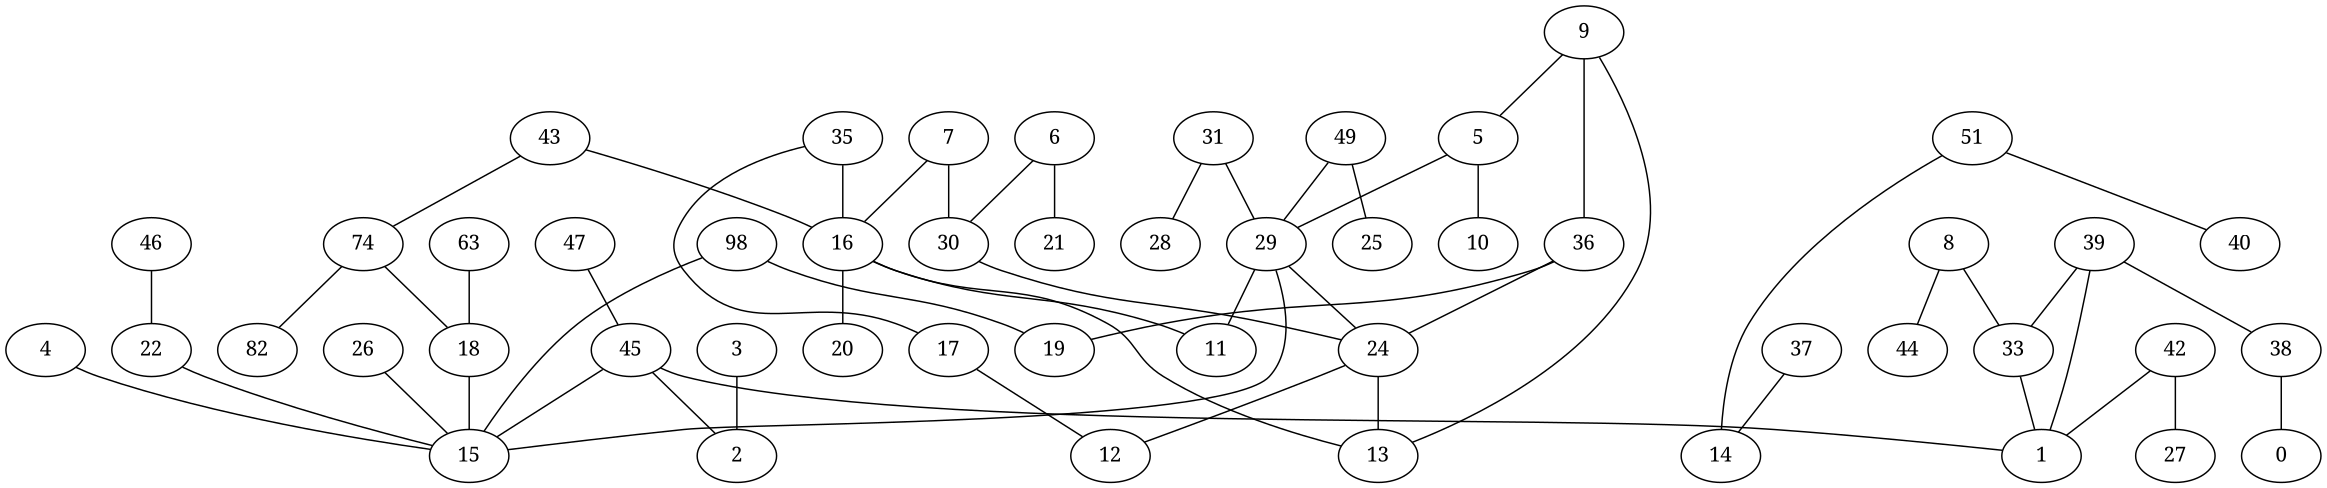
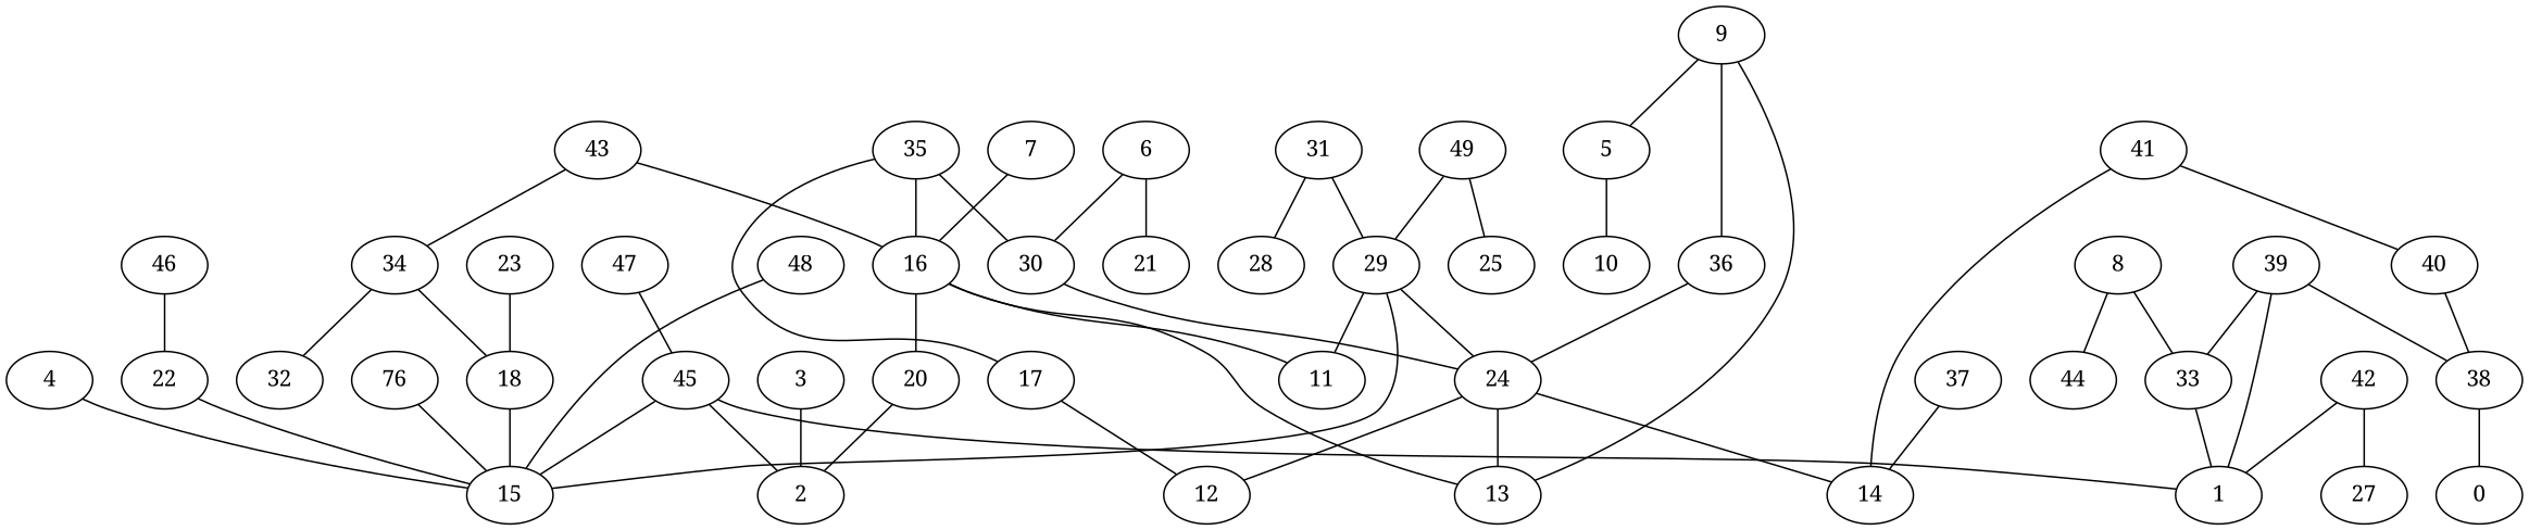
  digraph {
    fontname="Noto Serif"
    node [fontname="Noto Serif"]
    edge [color=black dir=none fontname="Noto Serif"]
    43
    16
-   34 [label=74]
+   34
    11
    13
    46
    22
    15
-   48 [label=98]
-   19
+   48
    47
    45
    1
    2
-   26
+   26 [label=76]
    9
    6
    5
    30
    21
    10
    29
    24
    8
    44
    33
    37
    14
    18
    36
    12
    4
    31
    28
    49
    25
    42
    27
-   41 [label=51]
+   41
    40
    38
    35
    20
    17
    39
    0
-   32 [label=82]
+   32
    7
    3
-   23 [label=63]
+   23
    subgraph sub_1 {
      43
      16
      34
      11
      13
      46
      22
      15
      48
-     19
      47
      45
      1
      2
      26
      9
      6
      5
      30
      21
      10
      29
      24
      8
      44
      33
      37
      14
      18
      36
      12
      4
      31
      28
      49
      25
      42
      27
      41
      40
      38
      35
      20
      17
      39
      0
      32
      7
      3
      23
    }
    43 -> 16
    43 -> 34
    16 -> 11
    16 -> 13
    16 -> 20
    34 -> 18
    34 -> 32
    46 -> 22
    22 -> 15
    48 -> 15
-   48 -> 19
    47 -> 45
    45 -> 15
    45 -> 1
    45 -> 2
    26 -> 15
    9 -> 13
    9 -> 5
    9 -> 36
    6 -> 30
    6 -> 21
    5 -> 10
-   5 -> 29
    30 -> 24
    29 -> 11
    29 -> 15
    29 -> 24
    24 -> 13
+   24 -> 14
    24 -> 12
    8 -> 44
    8 -> 33
    33 -> 1
    37 -> 14
    18 -> 15
-   36 -> 19
    36 -> 24
    4 -> 15
    31 -> 29
    31 -> 28
    49 -> 29
    49 -> 25
    42 -> 1
    42 -> 27
    41 -> 14
    41 -> 40
+   40 -> 38
    38 -> 0
    35 -> 16
    35 -> 17
+   20 -> 2
    17 -> 12
    39 -> 1
    39 -> 33
    39 -> 38
    7 -> 16
-   7 -> 30
+   35 -> 30
    3 -> 2
    23 -> 18
  }
